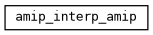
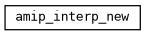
  digraph {
    rankdir=LR
    fontname="DejaVu Sans Mono"
-   n1 [color=black fillcolor=white fontname="DejaVu Sans Mono" fontsize=10 height=0.2 label=amip_interp_amip shape=record style=filled width=0.4]
+   n1 [color=black fillcolor=white fontname="DejaVu Sans Mono" fontsize=10 height=0.2 label=amip_interp_new shape=record style=filled width=0.4]
  }
